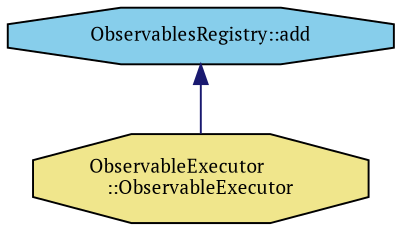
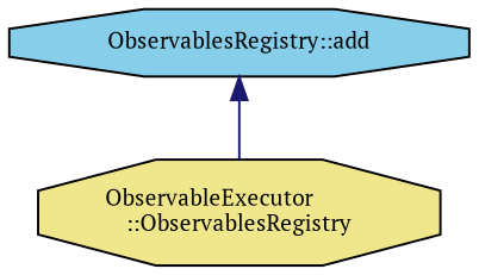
  digraph {
    rankdir=TB
    fontname="PT Serif"
    node [color=black fontname="PT Serif" fontsize=10 shape=octagon style=filled]
    n1 [fillcolor=skyblue fontcolor=black height=0.2 label="ObservablesRegistry::add" width=0.4]
-   n2 [fillcolor=khaki height=0.2 label="ObservableExecutor\l::ObservableExecutor" width=0.4]
+   n2 [fillcolor=khaki height=0.2 label="ObservableExecutor\l::ObservablesRegistry" width=0.4]
    n1 -> n2 [color=midnightblue dir=back fontname="PT Serif" fontsize=10 labelfontname=Helvetica labelfontsize=10 style=solid]
  }
